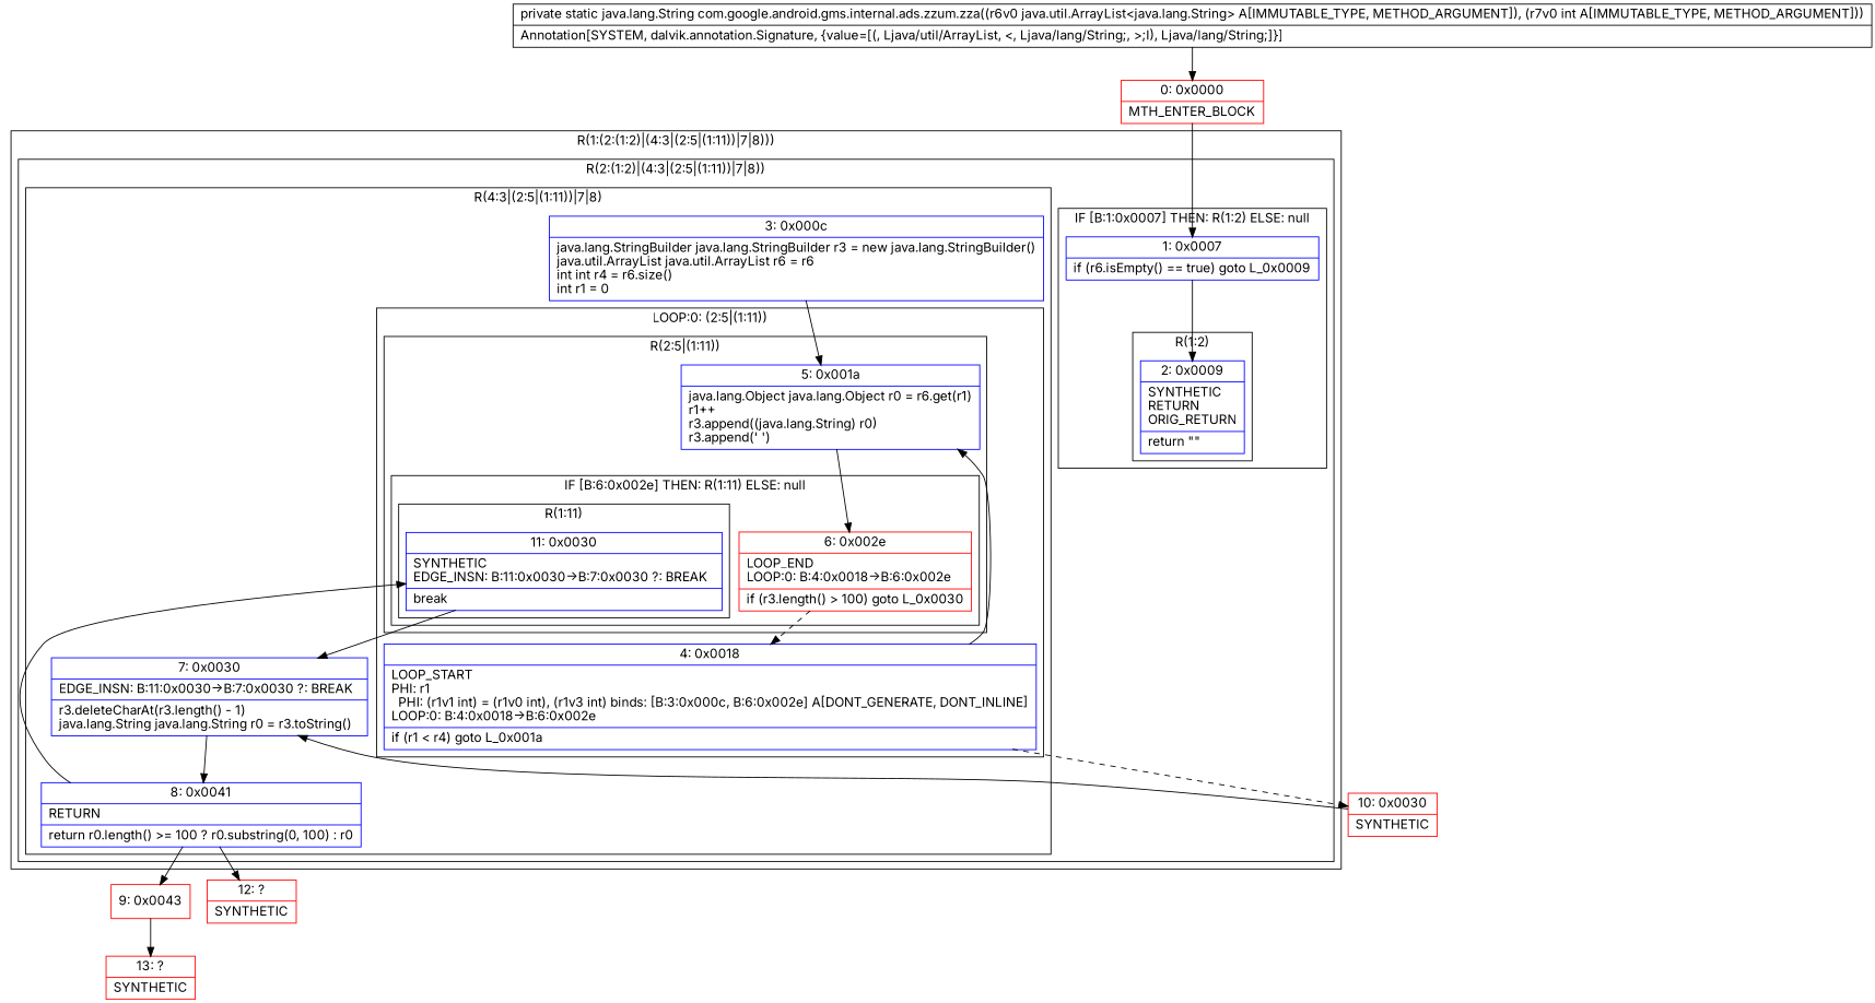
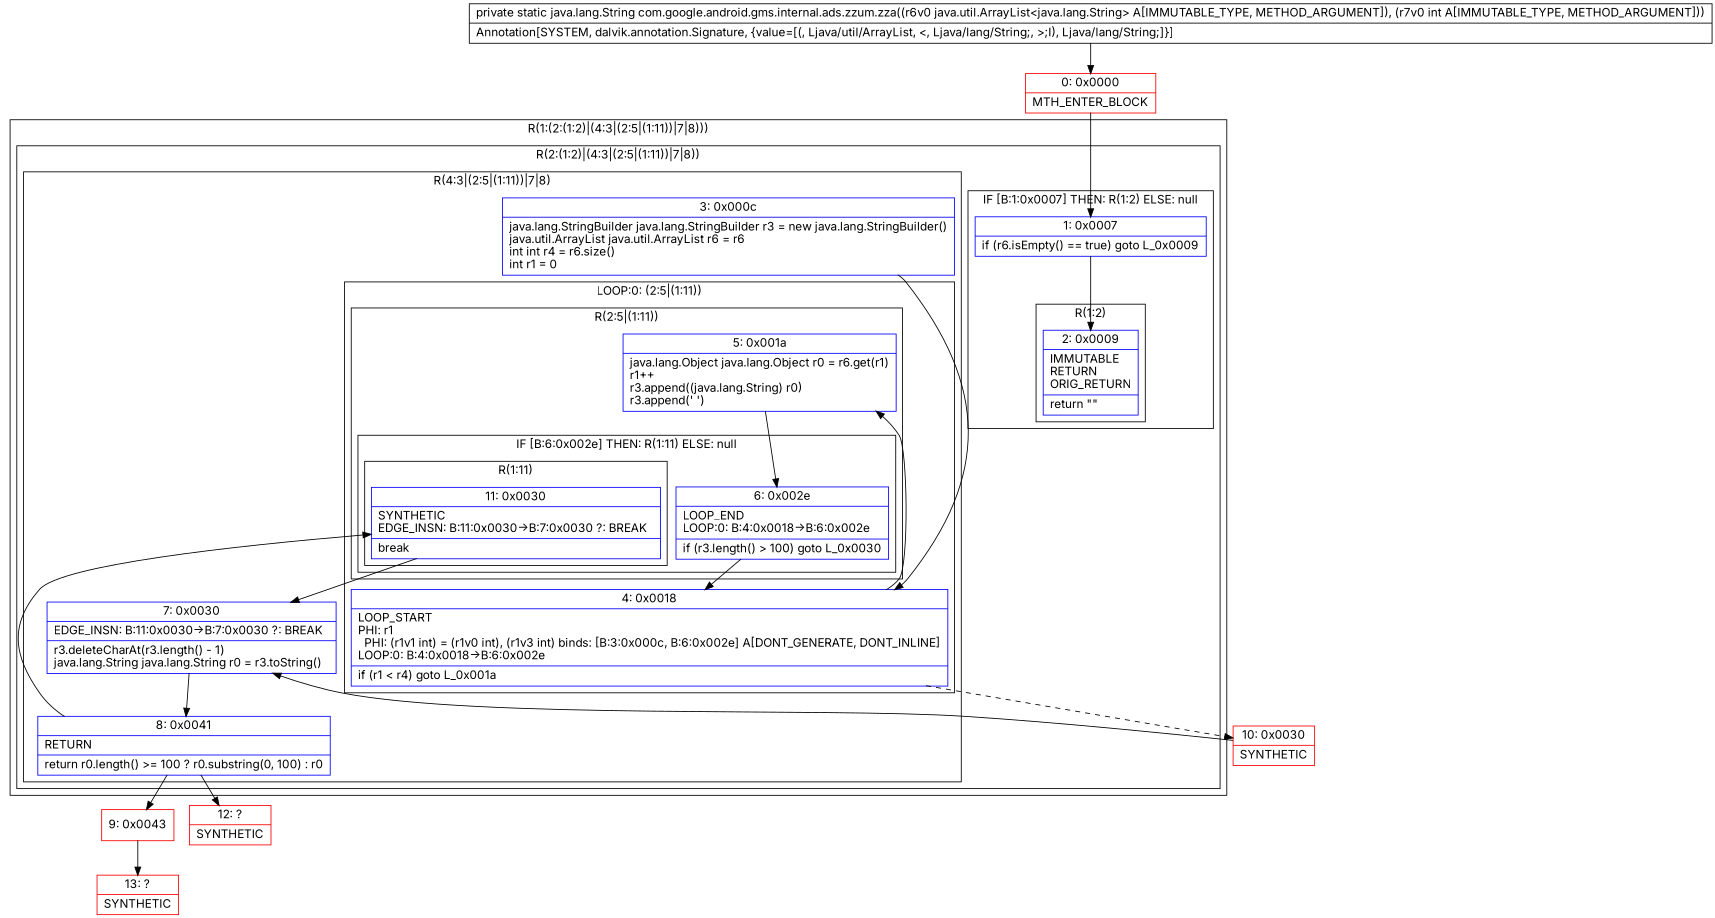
  digraph {
    fontname=Inter
    node [color=blue fontname=Inter shape=record]
    edge [fontname=Inter]
-   n1 [label="{2\:\ 0x0009|SYNTHETIC\lRETURN\lORIG_RETURN\l|return \"\"\l}"]
+   n1 [label="{2\:\ 0x0009|IMMUTABLE\lRETURN\lORIG_RETURN\l|return \"\"\l}"]
    n2 [label="{1\:\ 0x0007|if (r6.isEmpty() == true) goto L_0x0009\l}"]
    n3 [label="{11\:\ 0x0030|SYNTHETIC\lEDGE_INSN: B:11:0x0030\-\>B:7:0x0030 ?: BREAK  \l|break\l}"]
-   n4 [color=red label="{6\:\ 0x002e|LOOP_END\lLOOP:0: B:4:0x0018\-\>B:6:0x002e\l|if (r3.length() \> 100) goto L_0x0030\l}"]
+   n4 [label="{6\:\ 0x002e|LOOP_END\lLOOP:0: B:4:0x0018\-\>B:6:0x002e\l|if (r3.length() \> 100) goto L_0x0030\l}"]
    n5 [label="{5\:\ 0x001a|java.lang.Object java.lang.Object r0 = r6.get(r1)\lr1++\lr3.append((java.lang.String) r0)\lr3.append(' ')\l}"]
    n6 [label="{4\:\ 0x0018|LOOP_START\lPHI: r1 \l  PHI: (r1v1 int) = (r1v0 int), (r1v3 int) binds: [B:3:0x000c, B:6:0x002e] A[DONT_GENERATE, DONT_INLINE]\lLOOP:0: B:4:0x0018\-\>B:6:0x002e\l|if (r1 \< r4) goto L_0x001a\l}"]
    n7 [label="{3\:\ 0x000c|java.lang.StringBuilder java.lang.StringBuilder r3 = new java.lang.StringBuilder()\ljava.util.ArrayList java.util.ArrayList r6 = r6\lint int r4 = r6.size()\lint r1 = 0\l}"]
    n8 [label="{7\:\ 0x0030|EDGE_INSN: B:11:0x0030\-\>B:7:0x0030 ?: BREAK  \l|r3.deleteCharAt(r3.length() \- 1)\ljava.lang.String java.lang.String r0 = r3.toString()\l}"]
    n9 [label="{8\:\ 0x0041|RETURN\l|return r0.length() \>= 100 ? r0.substring(0, 100) : r0\l}"]
    n10 [color=red label="{10\:\ 0x0030|SYNTHETIC\l}"]
    n11 [color=red label="{9\:\ 0x0043}"]
    n12 [color=red label="{12\:\ ?|SYNTHETIC\l}"]
    n13 [color=red label="{13\:\ ?|SYNTHETIC\l}"]
    n14 [color=red label="{0\:\ 0x0000|MTH_ENTER_BLOCK\l}"]
    n15 [label="{private static java.lang.String com.google.android.gms.internal.ads.zzum.zza((r6v0 java.util.ArrayList\<java.lang.String\> A[IMMUTABLE_TYPE, METHOD_ARGUMENT]), (r7v0 int A[IMMUTABLE_TYPE, METHOD_ARGUMENT]))  | Annotation[SYSTEM, dalvik.annotation.Signature, \{value=[(, Ljava\/util\/ArrayList, \<, Ljava\/lang\/String;, \>;I), Ljava\/lang\/String;]\}]\l}" color=""]
    subgraph cluster_1 {
      label="R(1:(2:(1:2)|(4:3|(2:5|(1:11))|7|8)))"
      subgraph cluster_2 {
        label="R(2:(1:2)|(4:3|(2:5|(1:11))|7|8))"
        subgraph cluster_3 {
          label="IF [B:1:0x0007] THEN: R(1:2) ELSE: null"
          n2
          subgraph cluster_4 {
            label="R(1:2)"
            n1
          }
        }
        subgraph cluster_5 {
          label="R(4:3|(2:5|(1:11))|7|8)"
          n7
          n8
          n9
          subgraph cluster_6 {
            label="LOOP:0: (2:5|(1:11))"
            n6
            subgraph cluster_7 {
              label="R(2:5|(1:11))"
              n5
              subgraph cluster_8 {
                label="IF [B:6:0x002e] THEN: R(1:11) ELSE: null"
                n4
                subgraph cluster_9 {
                  label="R(1:11)"
                  n3
                }
              }
            }
          }
        }
      }
    }
    n2 -> n1
    n3 -> n8
-   n4 -> n6 [style=dashed]
+   n4 -> n6 [style=solid]
    n5 -> n4
    n6 -> n5
    n6 -> n10 [style=dashed]
-   n7 -> n5
+   n7 -> n6
    n8 -> n9
    n9 -> n3
    n9 -> n11
    n9 -> n12
    n10 -> n8
    n11 -> n13
    n14 -> n2
    n15 -> n14
  }
